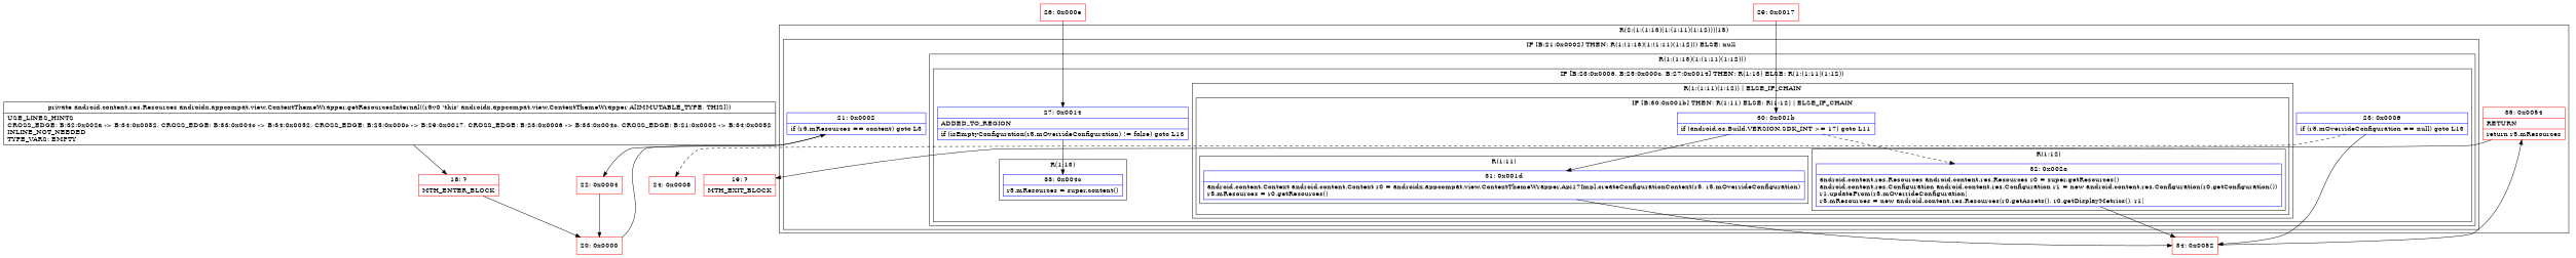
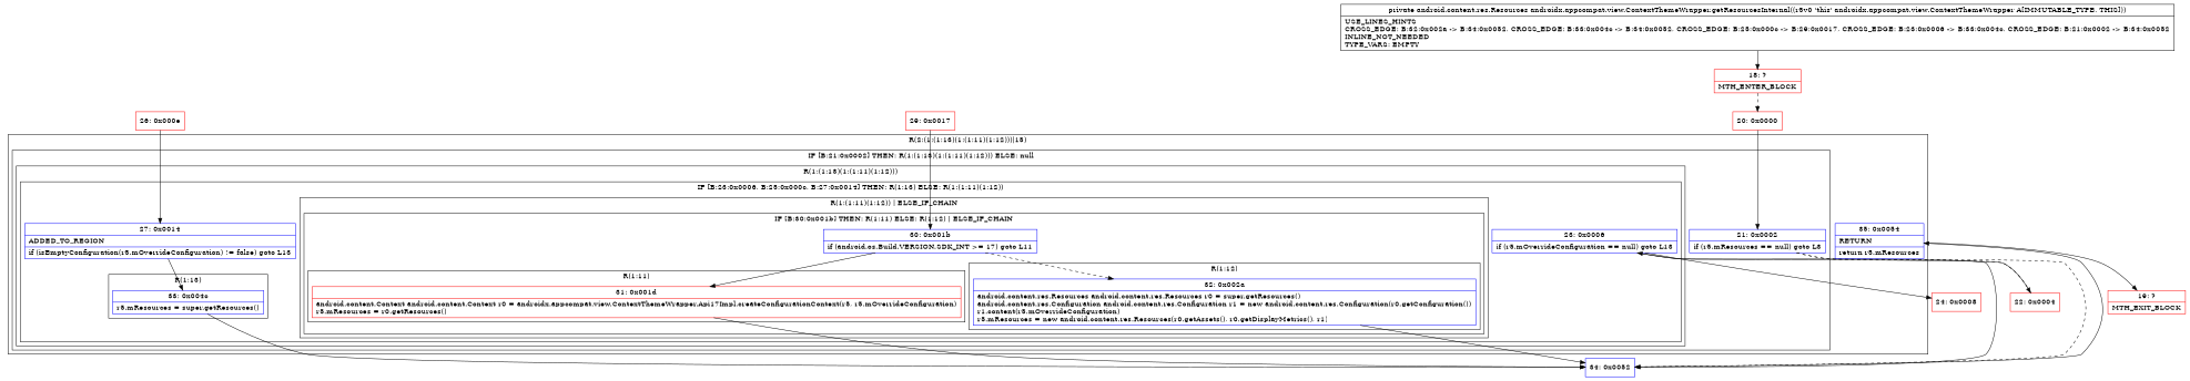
  digraph {
    node [color=blue shape=record]
-   n1 [label="{33\:\ 0x004c|r5.mResources = super.content()\l}"]
-   n2 [label="{31\:\ 0x001d|android.content.Context android.content.Context r0 = androidx.appcompat.view.ContextThemeWrapper.Api17Impl.createConfigurationContext(r5, r5.mOverrideConfiguration)\lr5.mResources = r0.getResources()\l}"]
-   n3 [label="{32\:\ 0x002a|android.content.res.Resources android.content.res.Resources r0 = super.getResources()\landroid.content.res.Configuration android.content.res.Configuration r1 = new android.content.res.Configuration(r0.getConfiguration())\lr1.updateFrom(r5.mOverrideConfiguration)\lr5.mResources = new android.content.res.Resources(r0.getAssets(), r0.getDisplayMetrics(), r1)\l}"]
+   n1 [label="{33\:\ 0x004c|r5.mResources = super.getResources()\l}"]
+   n2 [color=red label="{31\:\ 0x001d|android.content.Context android.content.Context r0 = androidx.appcompat.view.ContextThemeWrapper.Api17Impl.createConfigurationContext(r5, r5.mOverrideConfiguration)\lr5.mResources = r0.getResources()\l}"]
+   n3 [label="{32\:\ 0x002a|android.content.res.Resources android.content.res.Resources r0 = super.getResources()\landroid.content.res.Configuration android.content.res.Configuration r1 = new android.content.res.Configuration(r0.getConfiguration())\lr1.content(r5.mOverrideConfiguration)\lr5.mResources = new android.content.res.Resources(r0.getAssets(), r0.getDisplayMetrics(), r1)\l}"]
    n4 [label="{30\:\ 0x001b|if (android.os.Build.VERSION.SDK_INT \>= 17) goto L11\l}"]
    n5 [label="{23\:\ 0x0006|if (r5.mOverrideConfiguration == null) goto L13\l}"]
    n6 [label="{27\:\ 0x0014|ADDED_TO_REGION\l|if (isEmptyConfiguration(r5.mOverrideConfiguration) != false) goto L13\l}"]
-   n7 [label="{21\:\ 0x0002|if (r5.mResources == content) goto L3\l}"]
-   n8 [color=red label="{35\:\ 0x0054|RETURN\l|return r5.mResources\l}"]
-   n9 [color=red label="{34\:\ 0x0052}"]
+   n7 [label="{21\:\ 0x0002|if (r5.mResources == null) goto L3\l}"]
+   n8 [label="{35\:\ 0x0054|RETURN\l|return r5.mResources\l}"]
+   n9 [label="{34\:\ 0x0052}"]
    n10 [color=red label="{24\:\ 0x0008}"]
    n11 [color=red label="{22\:\ 0x0004}"]
    n12 [color=red label="{19\:\ ?|MTH_EXIT_BLOCK\l}"]
    n13 [color=red label="{26\:\ 0x000e}"]
    n14 [color=red label="{29\:\ 0x0017}"]
    n15 [color=red label="{18\:\ ?|MTH_ENTER_BLOCK\l}"]
    n16 [color=red label="{20\:\ 0x0000}"]
    n17 [label="{private android.content.res.Resources androidx.appcompat.view.ContextThemeWrapper.getResourcesInternal((r5v0 'this' androidx.appcompat.view.ContextThemeWrapper A[IMMUTABLE_TYPE, THIS]))  | USE_LINES_HINTS\lCROSS_EDGE: B:32:0x002a \-\> B:34:0x0052, CROSS_EDGE: B:33:0x004c \-\> B:34:0x0052, CROSS_EDGE: B:25:0x000c \-\> B:29:0x0017, CROSS_EDGE: B:23:0x0006 \-\> B:33:0x004c, CROSS_EDGE: B:21:0x0002 \-\> B:34:0x0052\lINLINE_NOT_NEEDED\lTYPE_VARS: EMPTY\l}" color=""]
    subgraph cluster_1 {
      label="R(2:(1:(1:13)(1:(1:11)(1:12)))|15)"
      n8
      subgraph cluster_2 {
        label="IF [B:21:0x0002] THEN: R(1:(1:13)(1:(1:11)(1:12))) ELSE: null"
        n7
        subgraph cluster_3 {
          label="R(1:(1:13)(1:(1:11)(1:12)))"
          subgraph cluster_4 {
            label="IF [B:23:0x0006, B:25:0x000c, B:27:0x0014] THEN: R(1:13) ELSE: R(1:(1:11)(1:12))"
            n5
            n6
            subgraph cluster_5 {
              label="R(1:13)"
              n1
            }
            subgraph cluster_6 {
              label="R(1:(1:11)(1:12)) | ELSE_IF_CHAIN\l"
              subgraph cluster_7 {
                label="IF [B:30:0x001b] THEN: R(1:11) ELSE: R(1:12) | ELSE_IF_CHAIN\l"
                n4
                subgraph cluster_8 {
                  label="R(1:11)"
                  n2
                }
                subgraph cluster_9 {
                  label="R(1:12)"
                  n3
                }
              }
            }
          }
        }
      }
    }
+   n1 -> n9
    n2 -> n9
    n3 -> n9
    n4 -> n2
    n4 -> n3 [style=dashed]
    n5 -> n9
-   n5 -> n10 [style=dashed]
+   n5 -> n10 [style=solid]
    n6 -> n1
-   n7 -> n11
+   n7 -> n9 [style=dashed]
+   n7 -> n11 [style=dashed]
    n8 -> n12
    n9 -> n8
-   n11 -> n16
+   n11 -> n5
    n13 -> n6
    n14 -> n4
-   n15 -> n16
+   n15 -> n16 [style=dashed]
    n16 -> n7
    n17 -> n15
  }
